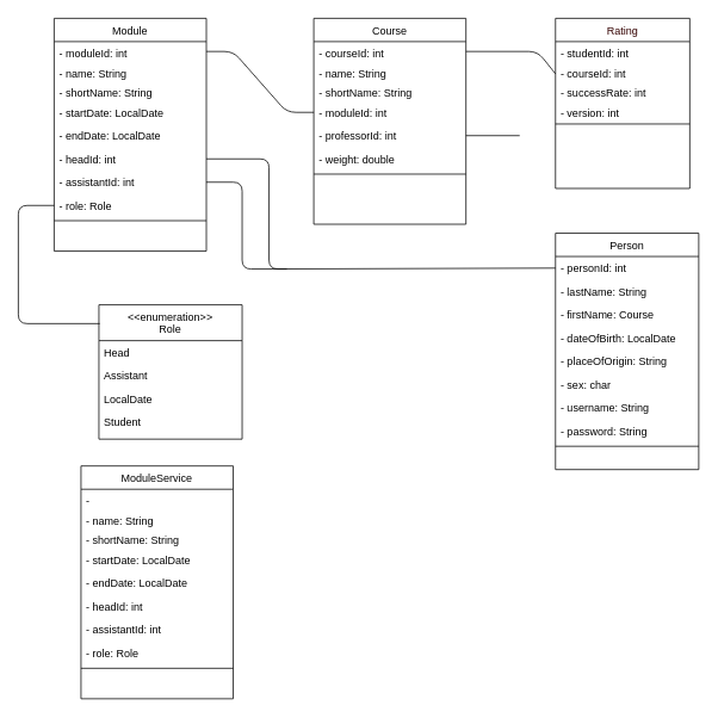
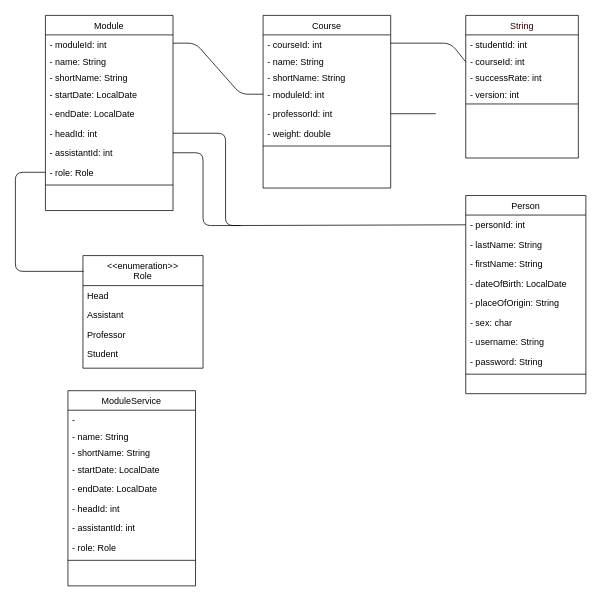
  <mxCell id="0" />
  <mxCell id="1" parent="0" />
  <mxCell id="2" value="Person" style="swimlane;fontStyle=0;align=center;verticalAlign=top;childLayout=stackLayout;horizontal=1;startSize=26;horizontalStack=0;resizeParent=1;resizeLast=0;collapsible=1;marginBottom=0;rounded=0;shadow=0;strokeWidth=1;" parent="1" vertex="1"><mxGeometry x="620" y="260" width="160" height="264" as="geometry"><mxRectangle x="230" y="140" width="160" height="26" as="alternateBounds" /></mxGeometry></mxCell>
  <mxCell id="3" value="- personId: int" style="text;align=left;verticalAlign=top;spacingLeft=4;spacingRight=4;overflow=hidden;rotatable=0;points=[[0,0.5],[1,0.5]];portConstraint=eastwest;" parent="2" vertex="1"><mxGeometry y="26" width="160" height="26" as="geometry" /></mxCell>
  <mxCell id="4" value="- lastName: String" style="text;align=left;verticalAlign=top;spacingLeft=4;spacingRight=4;overflow=hidden;rotatable=0;points=[[0,0.5],[1,0.5]];portConstraint=eastwest;rounded=0;shadow=0;html=0;" parent="2" vertex="1"><mxGeometry y="52" width="160" height="26" as="geometry" /></mxCell>
- <mxCell id="5" value="- firstName: Course" style="text;align=left;verticalAlign=top;spacingLeft=4;spacingRight=4;overflow=hidden;rotatable=0;points=[[0,0.5],[1,0.5]];portConstraint=eastwest;rounded=0;shadow=0;html=0;" parent="2" vertex="1"><mxGeometry y="78" width="160" height="26" as="geometry" /></mxCell>
+ <mxCell id="5" value="- firstName: String" style="text;align=left;verticalAlign=top;spacingLeft=4;spacingRight=4;overflow=hidden;rotatable=0;points=[[0,0.5],[1,0.5]];portConstraint=eastwest;rounded=0;shadow=0;html=0;" parent="2" vertex="1"><mxGeometry y="78" width="160" height="26" as="geometry" /></mxCell>
  <mxCell id="6" value="- dateOfBirth: LocalDate" style="text;align=left;verticalAlign=top;spacingLeft=4;spacingRight=4;overflow=hidden;rotatable=0;points=[[0,0.5],[1,0.5]];portConstraint=eastwest;rounded=0;shadow=0;html=0;" parent="2" vertex="1"><mxGeometry y="104" width="160" height="26" as="geometry" /></mxCell>
  <mxCell id="7" value="- placeOfOrigin: String" style="text;align=left;verticalAlign=top;spacingLeft=4;spacingRight=4;overflow=hidden;rotatable=0;points=[[0,0.5],[1,0.5]];portConstraint=eastwest;rounded=0;shadow=0;html=0;" parent="2" vertex="1"><mxGeometry y="130" width="160" height="26" as="geometry" /></mxCell>
  <mxCell id="8" value="- sex: char" style="text;align=left;verticalAlign=top;spacingLeft=4;spacingRight=4;overflow=hidden;rotatable=0;points=[[0,0.5],[1,0.5]];portConstraint=eastwest;rounded=0;shadow=0;html=0;" parent="2" vertex="1"><mxGeometry y="156" width="160" height="26" as="geometry" /></mxCell>
  <mxCell id="9" value="- username: String" style="text;align=left;verticalAlign=top;spacingLeft=4;spacingRight=4;overflow=hidden;rotatable=0;points=[[0,0.5],[1,0.5]];portConstraint=eastwest;rounded=0;shadow=0;html=0;" parent="2" vertex="1"><mxGeometry y="182" width="160" height="26" as="geometry" /></mxCell>
  <mxCell id="10" value="- password: String" style="text;align=left;verticalAlign=top;spacingLeft=4;spacingRight=4;overflow=hidden;rotatable=0;points=[[0,0.5],[1,0.5]];portConstraint=eastwest;rounded=0;shadow=0;html=0;" parent="2" vertex="1"><mxGeometry y="208" width="160" height="26" as="geometry" /></mxCell>
  <mxCell id="11" value="" style="line;html=1;strokeWidth=1;align=left;verticalAlign=middle;spacingTop=-1;spacingLeft=3;spacingRight=3;rotatable=0;labelPosition=right;points=[];portConstraint=eastwest;" parent="2" vertex="1"><mxGeometry y="234" width="160" height="8" as="geometry" /></mxCell>
  <mxCell id="12" value="Module" style="swimlane;fontStyle=0;align=center;verticalAlign=top;childLayout=stackLayout;horizontal=1;startSize=26;horizontalStack=0;resizeParent=1;resizeLast=0;collapsible=1;marginBottom=0;rounded=0;shadow=0;strokeWidth=1;" parent="1" vertex="1"><mxGeometry x="60" y="20" width="170" height="260" as="geometry"><mxRectangle x="230" y="140" width="160" height="26" as="alternateBounds" /></mxGeometry></mxCell>
  <mxCell id="13" value="- moduleId: int " style="text;align=left;verticalAlign=top;spacingLeft=4;spacingRight=4;overflow=hidden;rotatable=0;points=[[0,0.5],[1,0.5]];portConstraint=eastwest;" parent="12" vertex="1"><mxGeometry y="26" width="170" height="22" as="geometry" /></mxCell>
  <mxCell id="14" value="- name: String" style="text;align=left;verticalAlign=top;spacingLeft=4;spacingRight=4;overflow=hidden;rotatable=0;points=[[0,0.5],[1,0.5]];portConstraint=eastwest;" parent="12" vertex="1"><mxGeometry y="48" width="170" height="22" as="geometry" /></mxCell>
  <mxCell id="15" value="- shortName: String" style="text;align=left;verticalAlign=top;spacingLeft=4;spacingRight=4;overflow=hidden;rotatable=0;points=[[0,0.5],[1,0.5]];portConstraint=eastwest;" parent="12" vertex="1"><mxGeometry y="70" width="170" height="22" as="geometry" /></mxCell>
  <mxCell id="16" value="- startDate: LocalDate" style="text;align=left;verticalAlign=top;spacingLeft=4;spacingRight=4;overflow=hidden;rotatable=0;points=[[0,0.5],[1,0.5]];portConstraint=eastwest;rounded=0;shadow=0;html=0;" parent="12" vertex="1"><mxGeometry y="92" width="170" height="26" as="geometry" /></mxCell>
  <mxCell id="17" value="- endDate: LocalDate" style="text;align=left;verticalAlign=top;spacingLeft=4;spacingRight=4;overflow=hidden;rotatable=0;points=[[0,0.5],[1,0.5]];portConstraint=eastwest;rounded=0;shadow=0;html=0;" parent="12" vertex="1"><mxGeometry y="118" width="170" height="26" as="geometry" /></mxCell>
  <mxCell id="18" value="- headId: int" style="text;align=left;verticalAlign=top;spacingLeft=4;spacingRight=4;overflow=hidden;rotatable=0;points=[[0,0.5],[1,0.5]];portConstraint=eastwest;rounded=0;shadow=0;html=0;" parent="12" vertex="1"><mxGeometry y="144" width="170" height="26" as="geometry" /></mxCell>
  <mxCell id="19" value="- assistantId: int" style="text;align=left;verticalAlign=top;spacingLeft=4;spacingRight=4;overflow=hidden;rotatable=0;points=[[0,0.5],[1,0.5]];portConstraint=eastwest;rounded=0;shadow=0;html=0;" parent="12" vertex="1"><mxGeometry y="170" width="170" height="26" as="geometry" /></mxCell>
  <mxCell id="20" value="- role: Role" style="text;align=left;verticalAlign=top;spacingLeft=4;spacingRight=4;overflow=hidden;rotatable=0;points=[[0,0.5],[1,0.5]];portConstraint=eastwest;rounded=0;shadow=0;html=0;" parent="12" vertex="1"><mxGeometry y="196" width="170" height="26" as="geometry" /></mxCell>
  <mxCell id="21" value="" style="line;html=1;strokeWidth=1;align=left;verticalAlign=middle;spacingTop=-1;spacingLeft=3;spacingRight=3;rotatable=0;labelPosition=right;points=[];portConstraint=eastwest;" parent="12" vertex="1"><mxGeometry y="222" width="170" height="8" as="geometry" /></mxCell>
  <mxCell id="22" value="&lt;&lt;enumeration&gt;&gt;&#10;Role" style="swimlane;fontStyle=0;align=center;verticalAlign=top;childLayout=stackLayout;horizontal=1;startSize=40;horizontalStack=0;resizeParent=1;resizeLast=0;collapsible=1;marginBottom=0;rounded=0;shadow=0;strokeWidth=1;" parent="1" vertex="1"><mxGeometry x="110" y="340" width="160" height="150" as="geometry"><mxRectangle x="230" y="140" width="160" height="26" as="alternateBounds" /></mxGeometry></mxCell>
  <mxCell id="23" value="Head" style="text;align=left;verticalAlign=top;spacingLeft=4;spacingRight=4;overflow=hidden;rotatable=0;points=[[0,0.5],[1,0.5]];portConstraint=eastwest;rounded=0;shadow=0;html=0;" parent="22" vertex="1"><mxGeometry y="40" width="160" height="26" as="geometry" /></mxCell>
  <mxCell id="24" value="Assistant" style="text;align=left;verticalAlign=top;spacingLeft=4;spacingRight=4;overflow=hidden;rotatable=0;points=[[0,0.5],[1,0.5]];portConstraint=eastwest;rounded=0;shadow=0;html=0;" parent="22" vertex="1"><mxGeometry y="66" width="160" height="26" as="geometry" /></mxCell>
- <mxCell id="25" value="LocalDate" style="text;align=left;verticalAlign=top;spacingLeft=4;spacingRight=4;overflow=hidden;rotatable=0;points=[[0,0.5],[1,0.5]];portConstraint=eastwest;rounded=0;shadow=0;html=0;" parent="22" vertex="1"><mxGeometry y="92" width="160" height="26" as="geometry" /></mxCell>
+ <mxCell id="25" value="Professor" style="text;align=left;verticalAlign=top;spacingLeft=4;spacingRight=4;overflow=hidden;rotatable=0;points=[[0,0.5],[1,0.5]];portConstraint=eastwest;rounded=0;shadow=0;html=0;" parent="22" vertex="1"><mxGeometry y="92" width="160" height="26" as="geometry" /></mxCell>
  <mxCell id="26" value="Student" style="text;align=left;verticalAlign=top;spacingLeft=4;spacingRight=4;overflow=hidden;rotatable=0;points=[[0,0.5],[1,0.5]];portConstraint=eastwest;rounded=0;shadow=0;html=0;" parent="22" vertex="1"><mxGeometry y="118" width="160" height="26" as="geometry" /></mxCell>
  <mxCell id="27" value="Course" style="swimlane;fontStyle=0;align=center;verticalAlign=top;childLayout=stackLayout;horizontal=1;startSize=26;horizontalStack=0;resizeParent=1;resizeLast=0;collapsible=1;marginBottom=0;rounded=0;shadow=0;strokeWidth=1;" parent="1" vertex="1"><mxGeometry x="350" y="20" width="170" height="230" as="geometry"><mxRectangle x="230" y="140" width="160" height="26" as="alternateBounds" /></mxGeometry></mxCell>
  <mxCell id="28" value="- courseId: int " style="text;align=left;verticalAlign=top;spacingLeft=4;spacingRight=4;overflow=hidden;rotatable=0;points=[[0,0.5],[1,0.5]];portConstraint=eastwest;" parent="27" vertex="1"><mxGeometry y="26" width="170" height="22" as="geometry" /></mxCell>
  <mxCell id="29" value="- name: String" style="text;align=left;verticalAlign=top;spacingLeft=4;spacingRight=4;overflow=hidden;rotatable=0;points=[[0,0.5],[1,0.5]];portConstraint=eastwest;" parent="27" vertex="1"><mxGeometry y="48" width="170" height="22" as="geometry" /></mxCell>
  <mxCell id="30" value="- shortName: String" style="text;align=left;verticalAlign=top;spacingLeft=4;spacingRight=4;overflow=hidden;rotatable=0;points=[[0,0.5],[1,0.5]];portConstraint=eastwest;" parent="27" vertex="1"><mxGeometry y="70" width="170" height="22" as="geometry" /></mxCell>
  <mxCell id="31" value="- moduleId: int" style="text;align=left;verticalAlign=top;spacingLeft=4;spacingRight=4;overflow=hidden;rotatable=0;points=[[0,0.5],[1,0.5]];portConstraint=eastwest;rounded=0;shadow=0;html=0;" parent="27" vertex="1"><mxGeometry y="92" width="170" height="26" as="geometry" /></mxCell>
  <mxCell id="32" value="- professorId: int" style="text;align=left;verticalAlign=top;spacingLeft=4;spacingRight=4;overflow=hidden;rotatable=0;points=[[0,0.5],[1,0.5]];portConstraint=eastwest;rounded=0;shadow=0;html=0;" parent="27" vertex="1"><mxGeometry y="118" width="170" height="26" as="geometry" /></mxCell>
  <mxCell id="33" value="- weight: double" style="text;align=left;verticalAlign=top;spacingLeft=4;spacingRight=4;overflow=hidden;rotatable=0;points=[[0,0.5],[1,0.5]];portConstraint=eastwest;rounded=0;shadow=0;html=0;" parent="27" vertex="1"><mxGeometry y="144" width="170" height="26" as="geometry" /></mxCell>
  <mxCell id="34" value="" style="line;html=1;strokeWidth=1;align=left;verticalAlign=middle;spacingTop=-1;spacingLeft=3;spacingRight=3;rotatable=0;labelPosition=right;points=[];portConstraint=eastwest;" parent="27" vertex="1"><mxGeometry y="170" width="170" height="8" as="geometry" /></mxCell>
  <mxCell id="35" value="" style="endArrow=none;html=1;fontSize=12;exitX=1;exitY=0.5;exitDx=0;exitDy=0;entryX=0;entryY=0.636;entryDx=0;entryDy=0;entryPerimeter=0;" parent="1" source="28" target="39" edge="1"><mxGeometry width="50" height="50" relative="1" as="geometry"><mxPoint x="370" y="520" as="sourcePoint" /><mxPoint x="600" y="90" as="targetPoint" /><Array as="points"><mxPoint x="600" y="57" /></Array></mxGeometry></mxCell>
  <mxCell id="36" value="" style="endArrow=none;html=1;fontSize=12;entryX=0.006;entryY=0.14;entryDx=0;entryDy=0;entryPerimeter=0;exitX=0;exitY=0.5;exitDx=0;exitDy=0;" parent="1" source="20" target="22" edge="1"><mxGeometry width="50" height="50" relative="1" as="geometry"><mxPoint x="370" y="520" as="sourcePoint" /><mxPoint x="420" y="470" as="targetPoint" /><Array as="points"><mxPoint x="20" y="229" /><mxPoint x="20" y="361" /></Array></mxGeometry></mxCell>
- <mxCell id="37" value="Rating" style="swimlane;fontStyle=0;align=center;verticalAlign=top;childLayout=stackLayout;horizontal=1;startSize=26;horizontalStack=0;resizeParent=1;resizeLast=0;collapsible=1;marginBottom=0;rounded=0;shadow=0;strokeWidth=1;fontColor=#330000;" parent="1" vertex="1"><mxGeometry x="620" y="20" width="150" height="190" as="geometry"><mxRectangle x="230" y="140" width="160" height="26" as="alternateBounds" /></mxGeometry></mxCell>
+ <mxCell id="37" value="String" style="swimlane;fontStyle=0;align=center;verticalAlign=top;childLayout=stackLayout;horizontal=1;startSize=26;horizontalStack=0;resizeParent=1;resizeLast=0;collapsible=1;marginBottom=0;rounded=0;shadow=0;strokeWidth=1;fontColor=#330000;" parent="1" vertex="1"><mxGeometry x="620" y="20" width="150" height="190" as="geometry"><mxRectangle x="230" y="140" width="160" height="26" as="alternateBounds" /></mxGeometry></mxCell>
  <mxCell id="38" value="- studentId: int" style="text;align=left;verticalAlign=top;spacingLeft=4;spacingRight=4;overflow=hidden;rotatable=0;points=[[0,0.5],[1,0.5]];portConstraint=eastwest;" parent="37" vertex="1"><mxGeometry y="26" width="150" height="22" as="geometry" /></mxCell>
  <mxCell id="39" value="- courseId: int" style="text;align=left;verticalAlign=top;spacingLeft=4;spacingRight=4;overflow=hidden;rotatable=0;points=[[0,0.5],[1,0.5]];portConstraint=eastwest;" parent="37" vertex="1"><mxGeometry y="48" width="150" height="22" as="geometry" /></mxCell>
  <mxCell id="40" value="- successRate: int" style="text;align=left;verticalAlign=top;spacingLeft=4;spacingRight=4;overflow=hidden;rotatable=0;points=[[0,0.5],[1,0.5]];portConstraint=eastwest;" parent="37" vertex="1"><mxGeometry y="70" width="150" height="22" as="geometry" /></mxCell>
  <mxCell id="41" value="- version: int" style="text;align=left;verticalAlign=top;spacingLeft=4;spacingRight=4;overflow=hidden;rotatable=0;points=[[0,0.5],[1,0.5]];portConstraint=eastwest;" parent="37" vertex="1"><mxGeometry y="92" width="150" height="22" as="geometry" /></mxCell>
  <mxCell id="42" value="" style="line;html=1;strokeWidth=1;align=left;verticalAlign=middle;spacingTop=-1;spacingLeft=3;spacingRight=3;rotatable=0;labelPosition=right;points=[];portConstraint=eastwest;" parent="37" vertex="1"><mxGeometry y="114" width="150" height="8" as="geometry" /></mxCell>
  <mxCell id="43" value="" style="endArrow=none;html=1;fontColor=#330000;entryX=0;entryY=0.5;entryDx=0;entryDy=0;exitX=1;exitY=0.5;exitDx=0;exitDy=0;" parent="1" source="13" target="31" edge="1"><mxGeometry width="50" height="50" relative="1" as="geometry"><mxPoint x="280" y="270" as="sourcePoint" /><mxPoint x="330" y="220" as="targetPoint" /><Array as="points"><mxPoint x="260" y="57" /><mxPoint x="320" y="125" /></Array></mxGeometry></mxCell>
  <mxCell id="44" value="" style="endArrow=none;html=1;entryX=0;entryY=0.5;entryDx=0;entryDy=0;exitX=1;exitY=0.5;exitDx=0;exitDy=0;" edge="1" parent="1" source="18" target="3"><mxGeometry width="50" height="50" relative="1" as="geometry"><mxPoint x="370" y="450" as="sourcePoint" /><mxPoint x="420" y="400" as="targetPoint" /><Array as="points"><mxPoint x="300" y="177" /><mxPoint x="300" y="300" /></Array></mxGeometry></mxCell>
  <mxCell id="45" value="" style="endArrow=none;html=1;exitX=1;exitY=0.5;exitDx=0;exitDy=0;" edge="1" parent="1" source="19"><mxGeometry width="50" height="50" relative="1" as="geometry"><mxPoint x="430" y="450" as="sourcePoint" /><mxPoint x="320" y="300" as="targetPoint" /><Array as="points"><mxPoint x="270" y="203" /><mxPoint x="270" y="300" /></Array></mxGeometry></mxCell>
  <mxCell id="46" value="" style="endArrow=none;html=1;" edge="1" parent="1" source="32"><mxGeometry width="50" height="50" relative="1" as="geometry"><mxPoint x="540" y="220" as="sourcePoint" /><mxPoint x="580" y="151" as="targetPoint" /></mxGeometry></mxCell>
  <mxCell id="47" value="ModuleService" style="swimlane;fontStyle=0;align=center;verticalAlign=top;childLayout=stackLayout;horizontal=1;startSize=26;horizontalStack=0;resizeParent=1;resizeLast=0;collapsible=1;marginBottom=0;rounded=0;shadow=0;strokeWidth=1;" vertex="1" parent="1"><mxGeometry x="90" y="520" width="170" height="260" as="geometry"><mxRectangle x="230" y="140" width="160" height="26" as="alternateBounds" /></mxGeometry></mxCell>
  <mxCell id="48" value="- " style="text;align=left;verticalAlign=top;spacingLeft=4;spacingRight=4;overflow=hidden;rotatable=0;points=[[0,0.5],[1,0.5]];portConstraint=eastwest;" vertex="1" parent="47"><mxGeometry y="26" width="170" height="22" as="geometry" /></mxCell>
  <mxCell id="49" value="- name: String" style="text;align=left;verticalAlign=top;spacingLeft=4;spacingRight=4;overflow=hidden;rotatable=0;points=[[0,0.5],[1,0.5]];portConstraint=eastwest;" vertex="1" parent="47"><mxGeometry y="48" width="170" height="22" as="geometry" /></mxCell>
  <mxCell id="50" value="- shortName: String" style="text;align=left;verticalAlign=top;spacingLeft=4;spacingRight=4;overflow=hidden;rotatable=0;points=[[0,0.5],[1,0.5]];portConstraint=eastwest;" vertex="1" parent="47"><mxGeometry y="70" width="170" height="22" as="geometry" /></mxCell>
  <mxCell id="51" value="- startDate: LocalDate" style="text;align=left;verticalAlign=top;spacingLeft=4;spacingRight=4;overflow=hidden;rotatable=0;points=[[0,0.5],[1,0.5]];portConstraint=eastwest;rounded=0;shadow=0;html=0;" vertex="1" parent="47"><mxGeometry y="92" width="170" height="26" as="geometry" /></mxCell>
  <mxCell id="52" value="- endDate: LocalDate" style="text;align=left;verticalAlign=top;spacingLeft=4;spacingRight=4;overflow=hidden;rotatable=0;points=[[0,0.5],[1,0.5]];portConstraint=eastwest;rounded=0;shadow=0;html=0;" vertex="1" parent="47"><mxGeometry y="118" width="170" height="26" as="geometry" /></mxCell>
  <mxCell id="53" value="- headId: int" style="text;align=left;verticalAlign=top;spacingLeft=4;spacingRight=4;overflow=hidden;rotatable=0;points=[[0,0.5],[1,0.5]];portConstraint=eastwest;rounded=0;shadow=0;html=0;" vertex="1" parent="47"><mxGeometry y="144" width="170" height="26" as="geometry" /></mxCell>
  <mxCell id="54" value="- assistantId: int" style="text;align=left;verticalAlign=top;spacingLeft=4;spacingRight=4;overflow=hidden;rotatable=0;points=[[0,0.5],[1,0.5]];portConstraint=eastwest;rounded=0;shadow=0;html=0;" vertex="1" parent="47"><mxGeometry y="170" width="170" height="26" as="geometry" /></mxCell>
  <mxCell id="55" value="- role: Role" style="text;align=left;verticalAlign=top;spacingLeft=4;spacingRight=4;overflow=hidden;rotatable=0;points=[[0,0.5],[1,0.5]];portConstraint=eastwest;rounded=0;shadow=0;html=0;" vertex="1" parent="47"><mxGeometry y="196" width="170" height="26" as="geometry" /></mxCell>
  <mxCell id="56" value="" style="line;html=1;strokeWidth=1;align=left;verticalAlign=middle;spacingTop=-1;spacingLeft=3;spacingRight=3;rotatable=0;labelPosition=right;points=[];portConstraint=eastwest;" vertex="1" parent="47"><mxGeometry y="222" width="170" height="8" as="geometry" /></mxCell>
